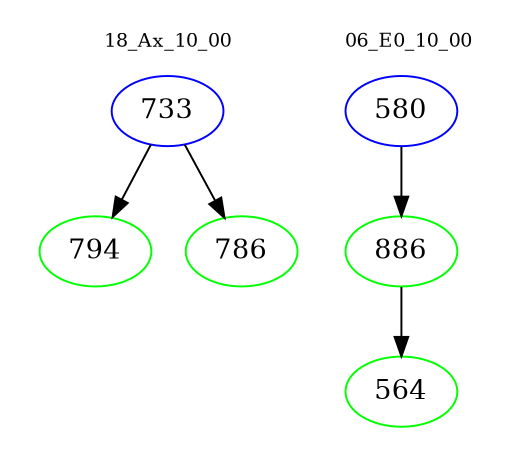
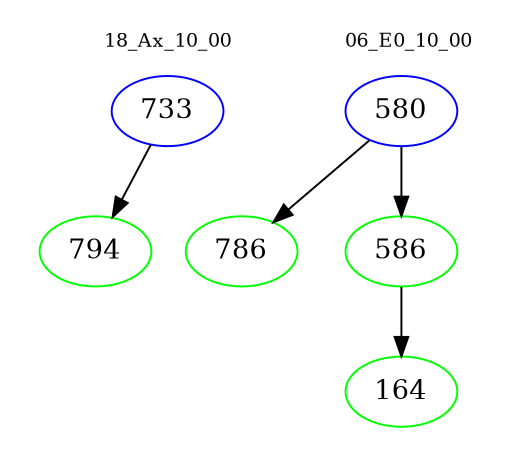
  digraph {
    node [color=green]
    edge [color=black]
    n1 [color=blue label=733]
    n2 [label=786]
    n3 [label=794]
    n4 [color=blue label=580]
-   n5 [label=564]
-   n6 [label=886]
+   n5 [label=164]
+   n6 [label=586]
    subgraph cluster_1 {
      color=white
      fontsize=10
      label="18_Ax_10_00"
      n1
      n2
      n3
    }
    subgraph cluster_2 {
      color=white
      fontsize=10
      label="06_E0_10_00"
      n4
      n5
      n6
    }
-   n1 -> n2
+   n4 -> n2
    n1 -> n3
    n4 -> n6
    n6 -> n5
  }
